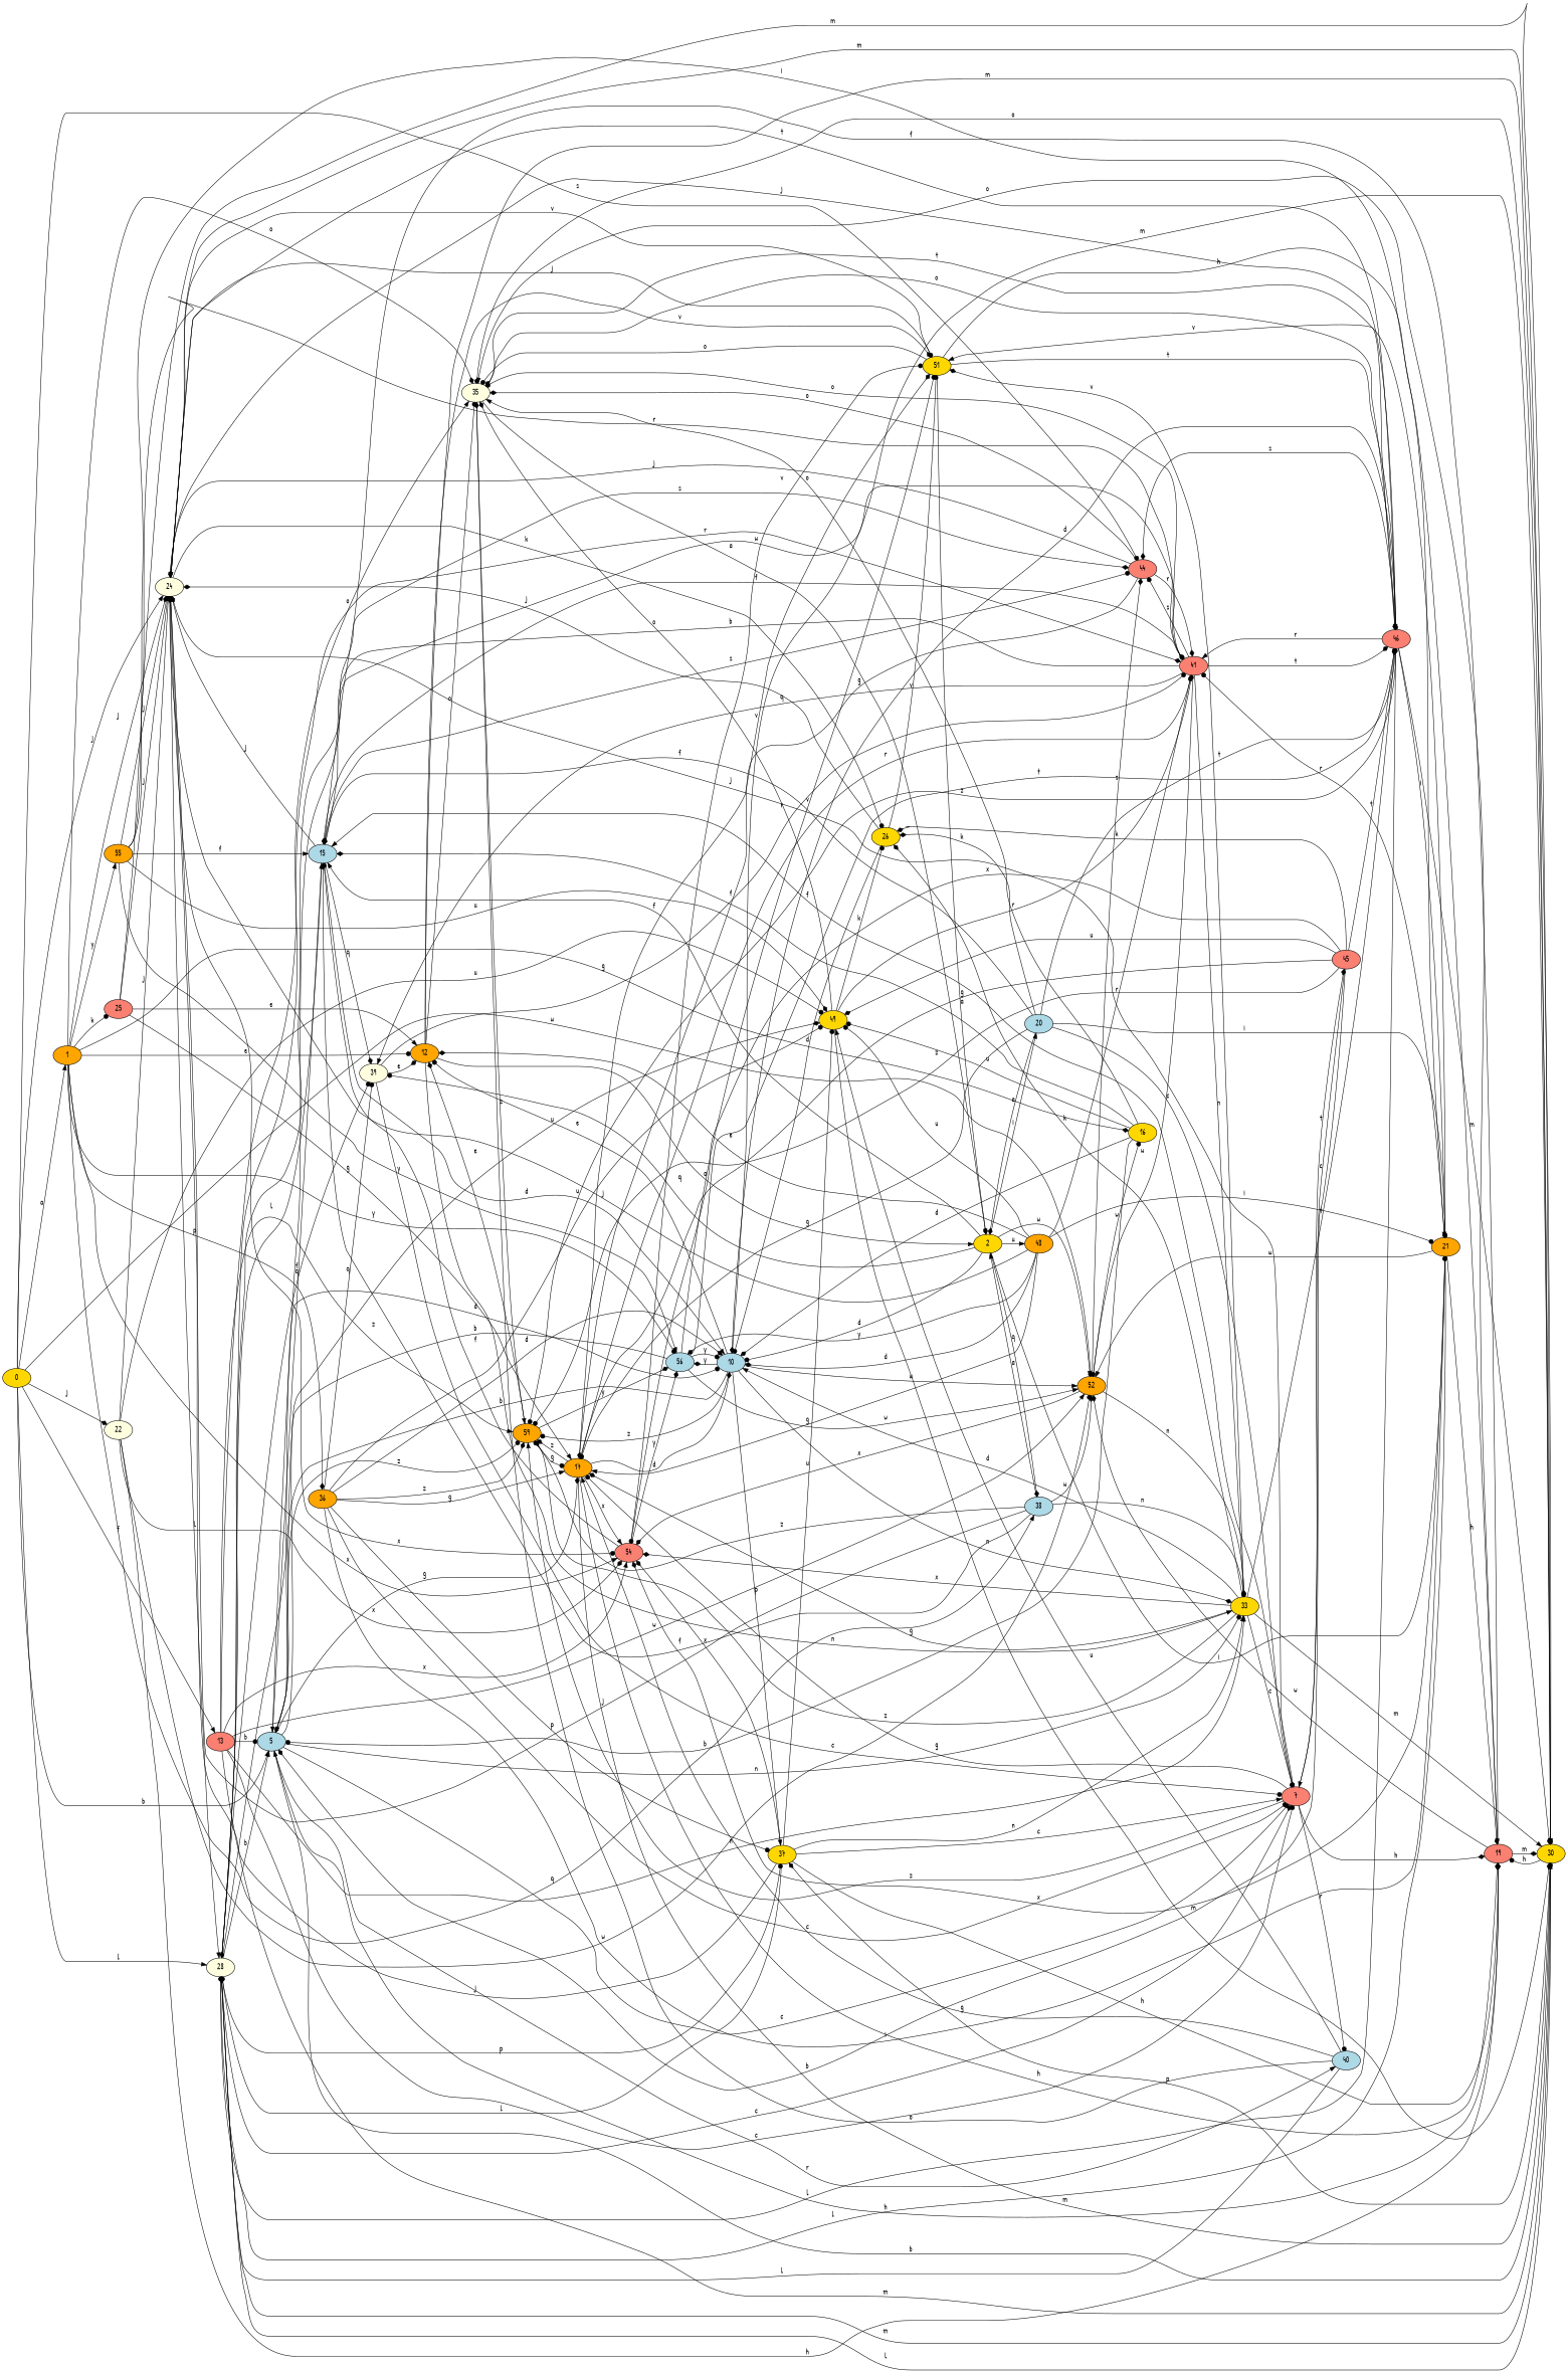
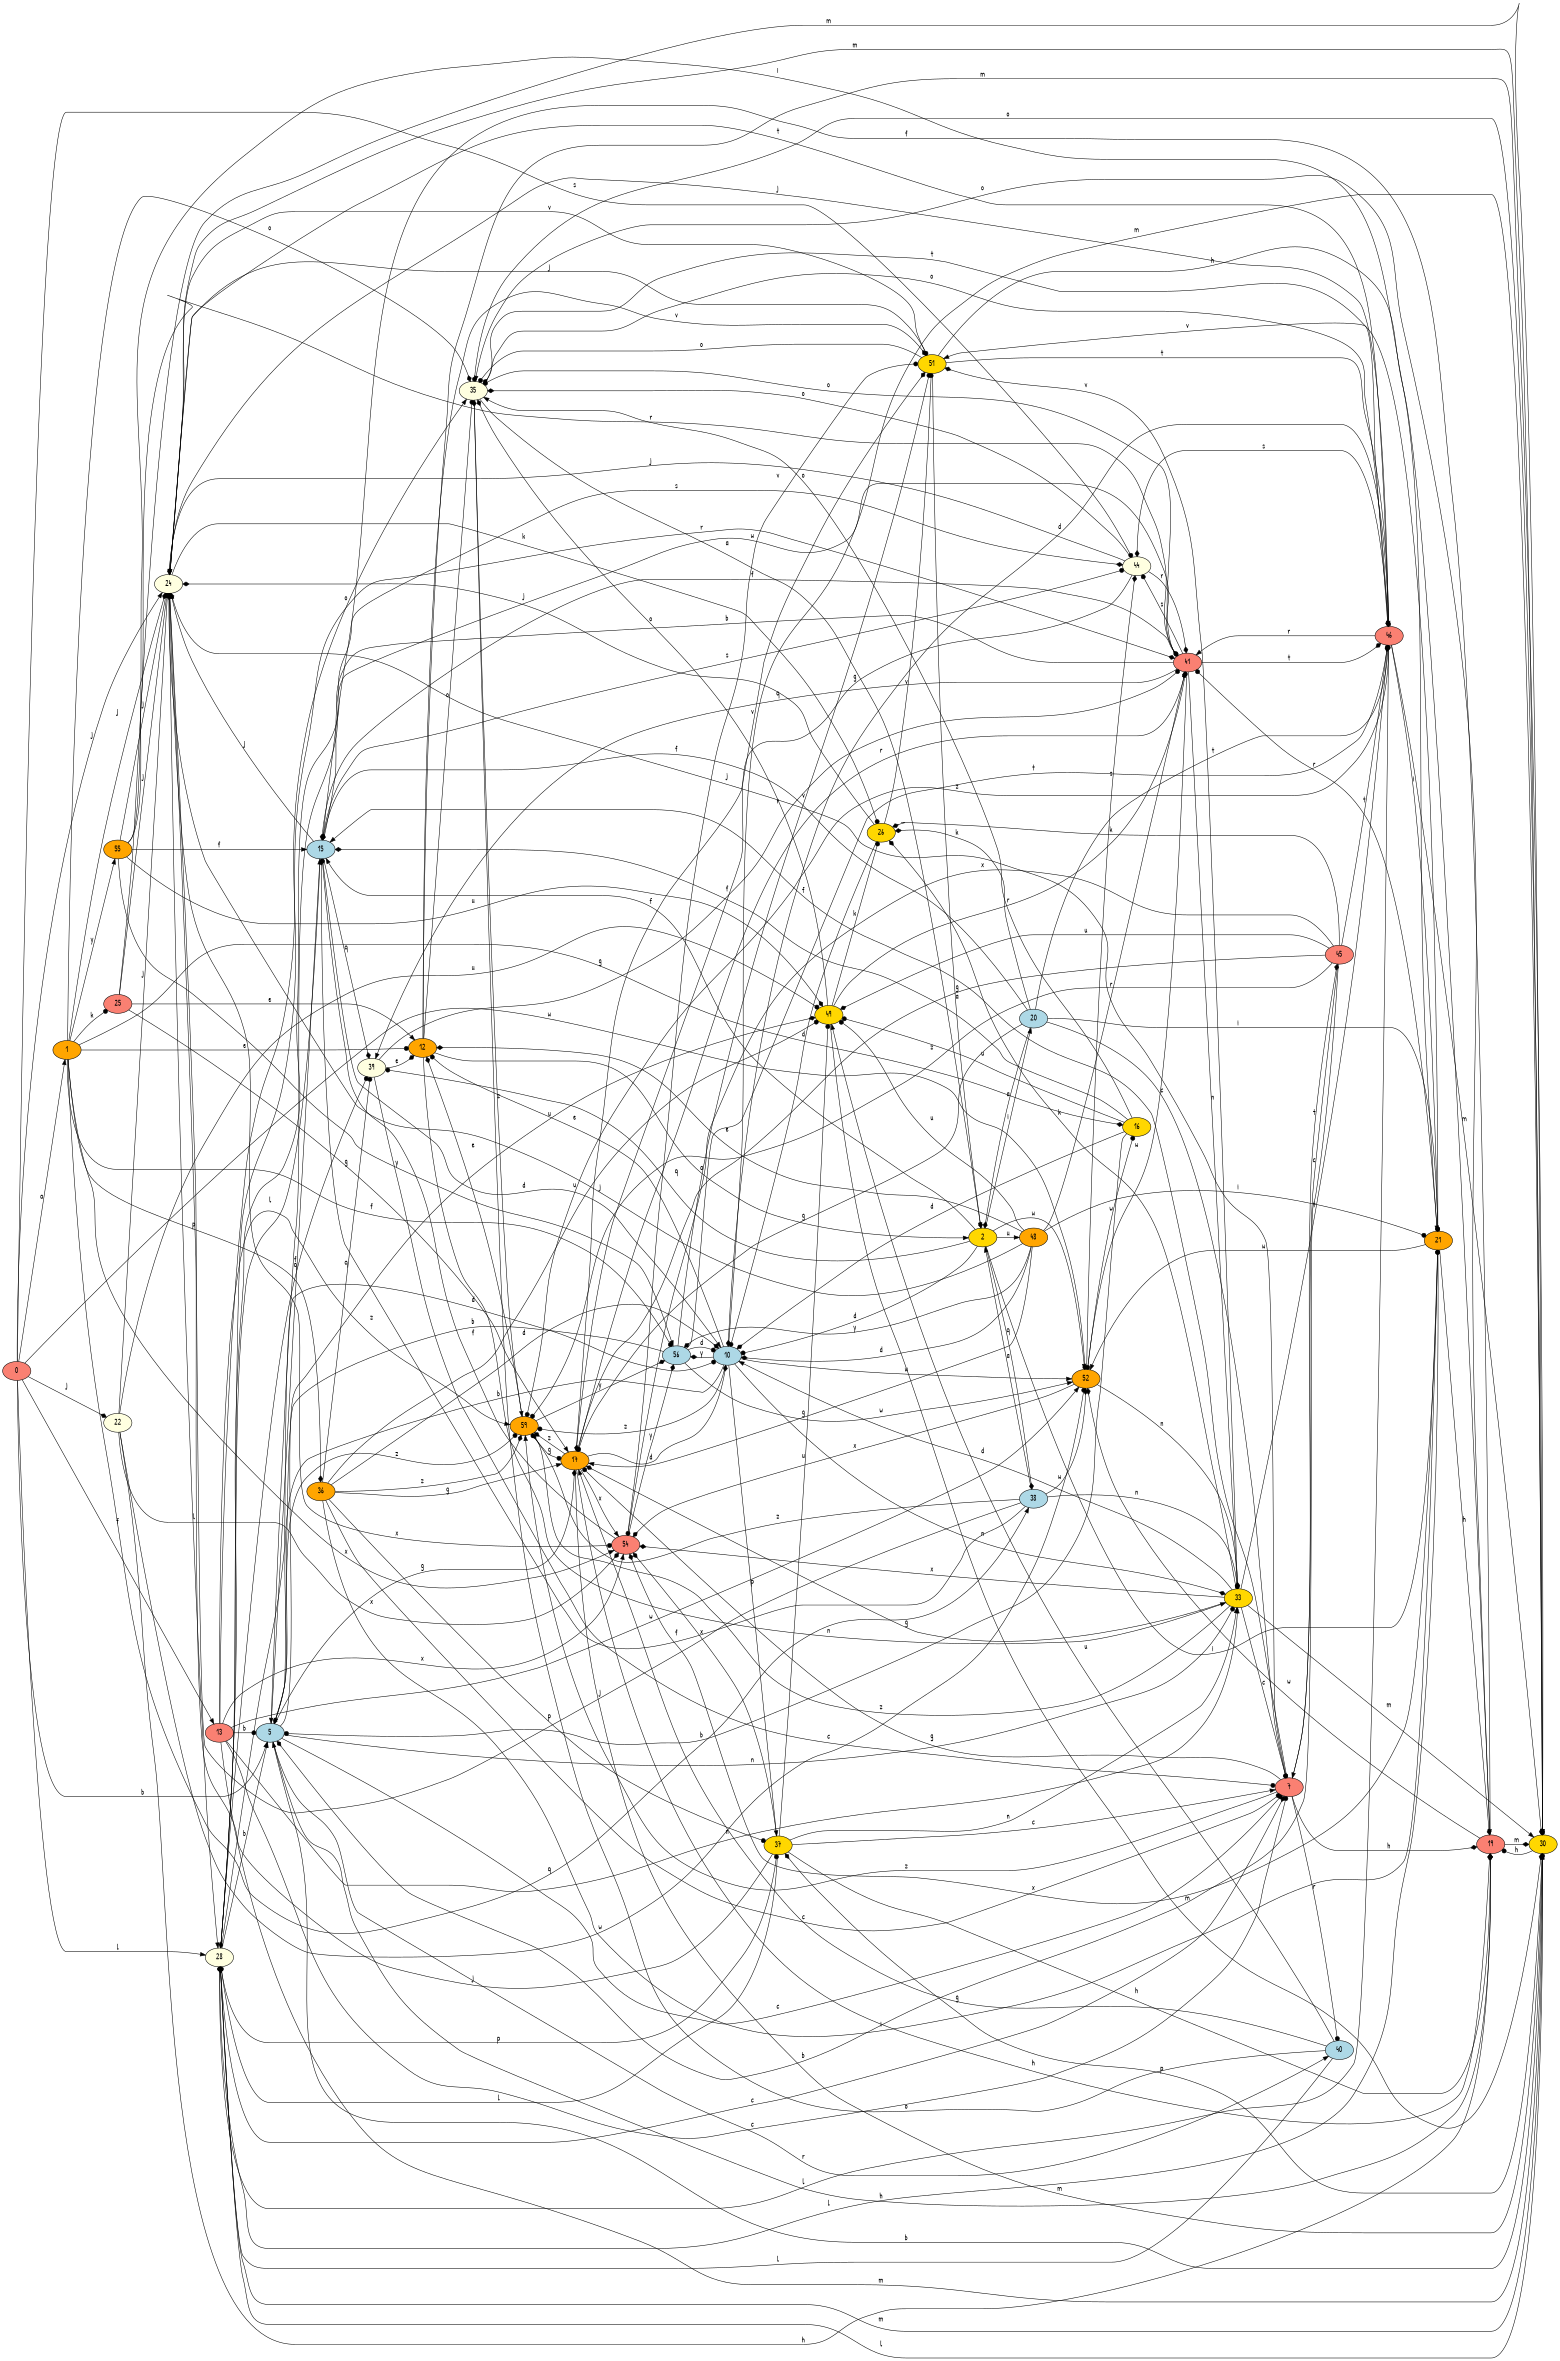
  strict digraph {
    fontname="Patrick Hand"
    rankdir=LR
    node [fillcolor=gold fontname="Patrick Hand" style=filled]
    edge [arrowhead=diamond fontname="Patrick Hand"]
-   0
+   0 [fillcolor=salmon]
    1 [fillcolor=orange]
    5 [fillcolor=lightblue]
    13 [fillcolor=salmon]
    22 [fillcolor=lightyellow]
    24 [fillcolor=lightyellow]
    28 [fillcolor=lightyellow]
-   44 [fillcolor=salmon]
+   44 [fillcolor=lightyellow]
    52 [fillcolor=orange]
    12 [fillcolor=orange]
    16
    25 [fillcolor=salmon]
    35 [fillcolor=lightyellow]
    36 [fillcolor=orange]
    38 [fillcolor=lightblue]
    54 [fillcolor=salmon]
    55 [fillcolor=orange]
    56 [fillcolor=lightblue]
    15 [fillcolor=lightblue]
    7 [fillcolor=salmon]
    17 [fillcolor=orange]
    19 [fillcolor=salmon]
    33
    40 [fillcolor=lightblue]
    49
    59 [fillcolor=orange]
    30
    41 [fillcolor=salmon]
    51
    26
    46 [fillcolor=salmon]
    10 [fillcolor=lightblue]
    39 [fillcolor=lightyellow]
    37
    2
    21 [fillcolor=orange]
    20 [fillcolor=lightblue]
    48 [fillcolor=orange]
    45 [fillcolor=salmon]
    0 -> 1 [arrowhead=normal label=a]
    0 -> 5 [arrowhead=normal label=b]
    0 -> 13 [arrowhead=normal label=f]
    0 -> 22 [label=j]
    0 -> 24 [arrowhead=normal label=j]
    0 -> 28 [arrowhead=normal label=l]
    0 -> 44 [arrowhead=dot label=s]
    0 -> 52 [arrowhead=dot label=w]
    1 -> 24 [label=j]
    1 -> 12 [arrowhead=dot label=e]
    1 -> 16 [label=g]
    1 -> 25 [arrowhead=dot label=k]
    1 -> 35 [label=o]
    1 -> 36 [label=p]
    1 -> 38 [arrowhead=normal label=q]
    1 -> 54 [arrowhead=normal label=x]
    1 -> 55 [arrowhead=normal label=y]
-   1 -> 56 [arrowhead=dot label=y]
+   1 -> 56 [arrowhead=dot label=f]
    5 -> 15 [arrowhead=normal label=f]
    5 -> 7 [arrowhead=dot label=c]
    5 -> 17 [label=g]
    5 -> 19 [label=h]
    5 -> 33 [arrowhead=dot label=n]
    5 -> 40 [arrowhead=normal label=r]
    5 -> 49 [label=u]
    5 -> 59 [arrowhead=dot label=z]
    13 -> 5 [arrowhead=dot label=b]
    13 -> 52 [arrowhead=normal label=w]
    13 -> 54 [arrowhead=normal label=x]
    13 -> 7 [arrowhead=dot label=c]
    13 -> 33 [arrowhead=normal label=n]
    13 -> 59 [arrowhead=normal label=z]
    13 -> 30 [arrowhead=normal label=m]
    13 -> 41 [label=r]
    22 -> 24 [arrowhead=dot label=j]
    22 -> 52 [arrowhead=dot label=w]
    22 -> 54 [label=x]
    22 -> 19 [label=h]
    22 -> 49 [arrowhead=dot label=u]
    24 -> 28 [arrowhead=normal label=l]
    24 -> 54 [arrowhead=dot label=x]
    24 -> 30 [arrowhead=dot label=m]
    24 -> 51 [arrowhead=dot label=v]
    24 -> 26 [arrowhead=dot label=k]
    24 -> 46 [arrowhead=normal label=t]
    28 -> 5 [arrowhead=normal label=b]
    28 -> 44 [label=s]
    28 -> 35 [arrowhead=normal label=o]
    28 -> 7 [label=c]
    28 -> 30 [arrowhead=dot label=m]
    28 -> 10 [arrowhead=dot label=d]
    28 -> 39 [arrowhead=dot label=q]
    28 -> 37 [arrowhead=dot label=p]
    44 -> 24 [label=j]
    44 -> 35 [label=o]
    44 -> 17 [label=g]
    44 -> 41 [label=r]
    52 -> 44 [label=s]
    52 -> 16 [arrowhead=dot label=w]
    52 -> 54 [label=x]
    52 -> 33 [label=n]
    12 -> 35 [arrowhead=dot label=o]
    12 -> 33 [arrowhead=normal label=n]
    12 -> 30 [arrowhead=normal label=m]
    12 -> 51 [label=v]
    12 -> 2 [arrowhead=normal label=a]
    16 -> 5 [arrowhead=dot label=b]
    16 -> 35 [arrowhead=normal label=o]
    16 -> 15 [label=f]
    16 -> 49 [arrowhead=dot label=u]
    16 -> 10 [label=d]
    25 -> 24 [arrowhead=dot label=j]
    25 -> 12 [arrowhead=normal label=e]
    25 -> 17 [arrowhead=normal label=g]
    25 -> 30 [arrowhead=normal label=m]
    35 -> 59 [arrowhead=normal label=z]
    35 -> 46 [label=t]
    35 -> 2 [arrowhead=normal label=a]
    36 -> 7 [arrowhead=dot label=c]
    36 -> 17 [arrowhead=normal label=g]
    36 -> 49 [arrowhead=dot label=u]
    36 -> 59 [label=z]
    36 -> 10 [label=d]
    36 -> 39 [arrowhead=dot label=q]
    36 -> 37 [arrowhead=dot label=p]
    36 -> 21 [arrowhead=dot label=i]
    38 -> 24 [arrowhead=dot label=j]
    38 -> 52 [label=w]
    38 -> 15 [label=f]
    38 -> 33 [arrowhead=dot label=n]
    38 -> 59 [arrowhead=dot label=z]
    38 -> 2 [arrowhead=normal label=a]
    54 -> 56 [label=y]
    54 -> 15 [arrowhead=dot label=f]
    54 -> 51 [arrowhead=dot label=v]
    55 -> 24 [arrowhead=dot label=j]
    55 -> 56 [arrowhead=normal label=y]
    55 -> 15 [arrowhead=normal label=f]
    55 -> 49 [label=u]
    55 -> 41 [label=r]
    55 -> 21 [arrowhead=normal label=i]
    56 -> 5 [arrowhead=normal label=b]
    56 -> 52 [arrowhead=normal label=w]
    56 -> 51 [arrowhead=dot label=v]
    56 -> 46 [arrowhead=dot label=t]
-   56 -> 10 [arrowhead=dot label=y]
+   56 -> 10 [arrowhead=dot label=d]
    15 -> 24 [arrowhead=normal label=j]
    15 -> 28 [label=l]
    15 -> 44 [arrowhead=dot label=s]
    15 -> 41 [arrowhead=dot label=w]
    15 -> 10 [arrowhead=normal label=d]
    15 -> 39 [label=q]
    7 -> 24 [label=j]
    7 -> 15 [arrowhead=normal label=f]
    7 -> 17 [arrowhead=dot label=g]
    7 -> 19 [label=h]
    7 -> 40 [arrowhead=dot label=r]
    7 -> 59 [arrowhead=normal label=z]
    7 -> 45 [label=t]
    17 -> 54 [arrowhead=normal label=x]
    17 -> 19 [label=h]
    17 -> 59 [label=z]
    17 -> 30 [arrowhead=normal label=m]
    17 -> 41 [arrowhead=normal label=r]
    17 -> 51 [label=v]
    17 -> 10 [label=d]
    19 -> 52 [label=w]
    19 -> 35 [arrowhead=normal label=o]
    19 -> 15 [label=f]
    19 -> 30 [label=m]
    33 -> 54 [label=x]
    33 -> 7 [arrowhead=dot label=c]
    33 -> 17 [label=g]
    33 -> 59 [label=z]
    33 -> 30 [arrowhead=normal label=m]
    33 -> 51 [label=v]
    33 -> 26 [label=k]
    33 -> 46 [label=t]
    33 -> 10 [arrowhead=normal label=d]
    40 -> 28 [label=l]
    40 -> 35 [label=o]
    40 -> 17 [arrowhead=normal label=g]
    40 -> 49 [arrowhead=normal label=u]
    49 -> 35 [label=o]
    49 -> 30 [label=m]
    49 -> 41 [arrowhead=dot label=r]
    49 -> 26 [arrowhead=dot label=k]
    59 -> 12 [label=e]
    59 -> 56 [label=y]
    59 -> 17 [arrowhead=dot label=g]
    30 -> 5 [arrowhead=normal label=b]
    30 -> 28 [label=l]
    30 -> 35 [arrowhead=dot label=o]
    30 -> 19 [arrowhead=dot label=h]
    30 -> 37 [label=p]
    41 -> 5 [arrowhead=normal label=b]
    41 -> 44 [arrowhead=dot label=s]
    41 -> 52 [arrowhead=dot label=w]
    41 -> 35 [arrowhead=dot label=o]
    41 -> 15 [label=f]
    41 -> 33 [label=n]
    41 -> 46 [label=t]
    41 -> 39 [arrowhead=normal label=q]
    51 -> 24 [arrowhead=normal label=j]
    51 -> 35 [arrowhead=dot label=o]
    51 -> 19 [arrowhead=normal label=h]
    51 -> 46 [arrowhead=dot label=t]
    51 -> 2 [label=a]
    26 -> 24 [label=j]
    26 -> 51 [arrowhead=dot label=v]
    26 -> 10 [arrowhead=dot label=d]
    46 -> 24 [arrowhead=normal label=j]
    46 -> 28 [arrowhead=dot label=l]
    46 -> 44 [label=s]
    46 -> 35 [label=o]
    46 -> 59 [arrowhead=dot label=z]
    46 -> 30 [label=m]
    46 -> 41 [arrowhead=normal label=r]
    46 -> 10 [label=d]
    46 -> 21 [arrowhead=dot label=i]
    10 -> 5 [label=b]
    10 -> 52 [arrowhead=normal label=w]
    10 -> 12 [arrowhead=dot label=e]
    10 -> 56 [label=y]
    10 -> 33 [label=n]
    10 -> 59 [arrowhead=dot label=z]
    10 -> 30 [label=m]
    10 -> 37 [arrowhead=normal label=p]
    39 -> 12 [label=e]
    39 -> 7 [arrowhead=dot label=c]
    39 -> 41 [arrowhead=dot label=r]
    37 -> 24 [arrowhead=dot label=j]
    37 -> 28 [arrowhead=dot label=l]
    37 -> 54 [label=x]
    37 -> 7 [arrowhead=normal label=c]
    37 -> 19 [label=h]
    37 -> 33 [arrowhead=normal label=n]
    37 -> 49 [arrowhead=dot label=u]
    2 -> 52 [arrowhead=normal label=w]
    2 -> 38 [label=q]
    2 -> 15 [arrowhead=normal label=f]
    2 -> 10 [arrowhead=dot label=d]
    2 -> 39 [arrowhead=dot label=q]
    2 -> 21 [arrowhead=dot label=i]
    2 -> 20 [arrowhead=normal label=i]
    2 -> 48 [arrowhead=normal label=u]
    21 -> 28 [arrowhead=dot label=l]
    21 -> 52 [arrowhead=normal label=w]
    21 -> 54 [label=x]
    21 -> 19 [label=h]
    21 -> 41 [arrowhead=dot label=r]
    21 -> 51 [arrowhead=normal label=v]
    20 -> 15 [label=f]
    20 -> 7 [arrowhead=dot label=c]
    20 -> 17 [arrowhead=dot label=g]
    20 -> 26 [label=k]
    20 -> 46 [arrowhead=dot label=t]
    20 -> 2 [label=a]
    20 -> 21 [arrowhead=dot label=i]
    48 -> 24 [label=j]
    48 -> 12 [label=e]
    48 -> 56 [label=y]
    48 -> 17 [arrowhead=normal label=g]
    48 -> 49 [arrowhead=dot label=u]
    48 -> 41 [label=r]
    48 -> 10 [label=d]
    48 -> 21 [arrowhead=dot label=i]
    45 -> 5 [label=b]
    45 -> 54 [arrowhead=dot label=x]
    45 -> 7 [arrowhead=normal label=c]
    45 -> 17 [arrowhead=dot label=g]
    45 -> 49 [label=u]
    45 -> 59 [arrowhead=dot label=z]
    45 -> 26 [label=k]
    45 -> 46 [label=t]
  }
